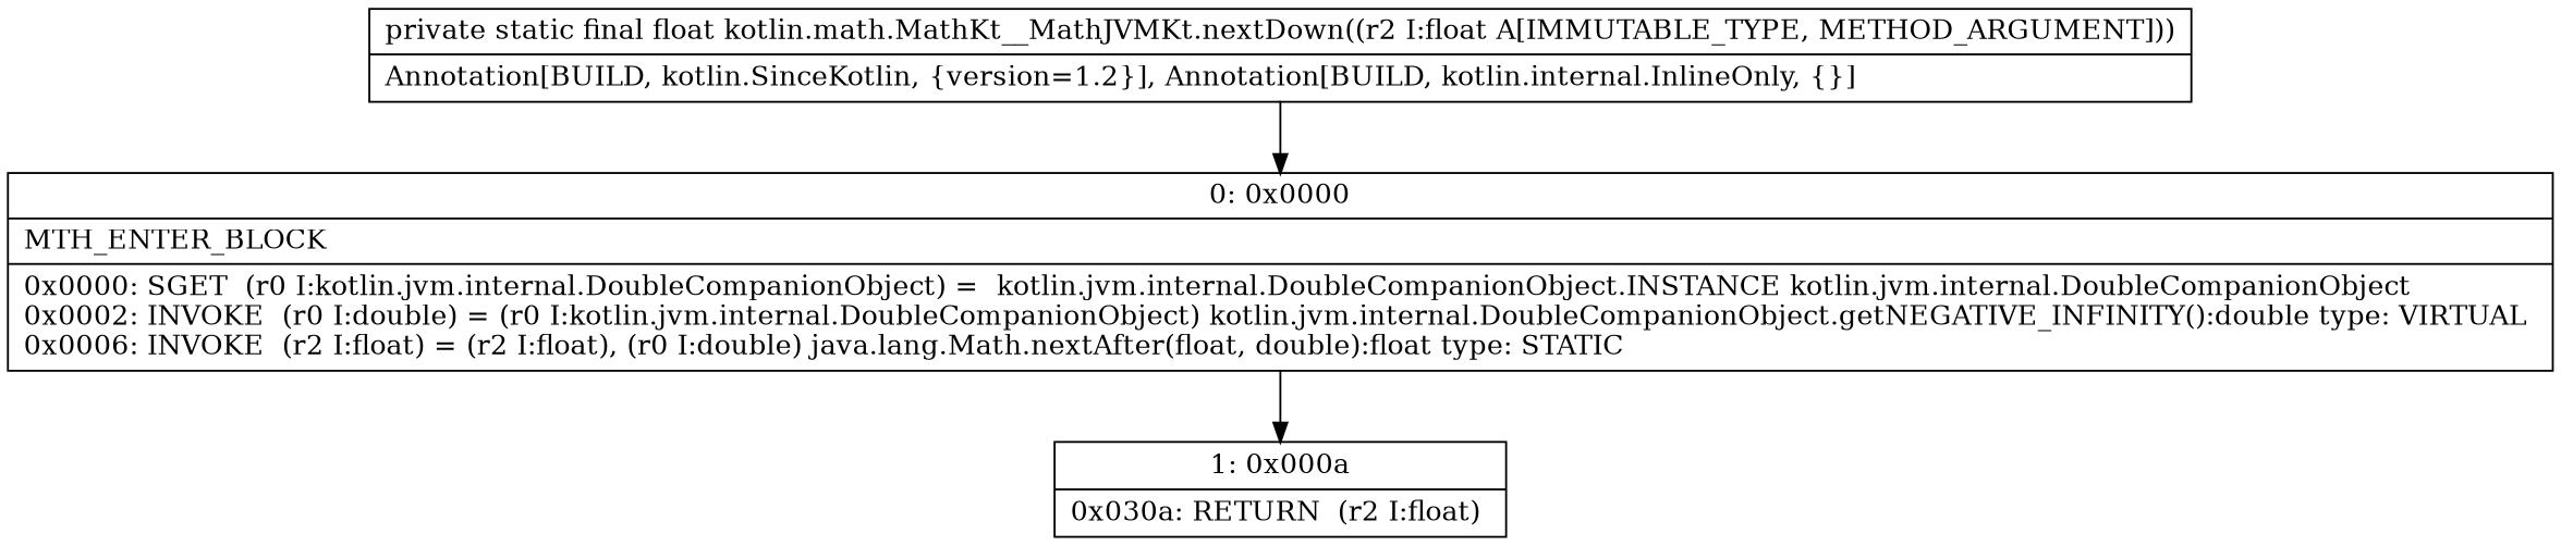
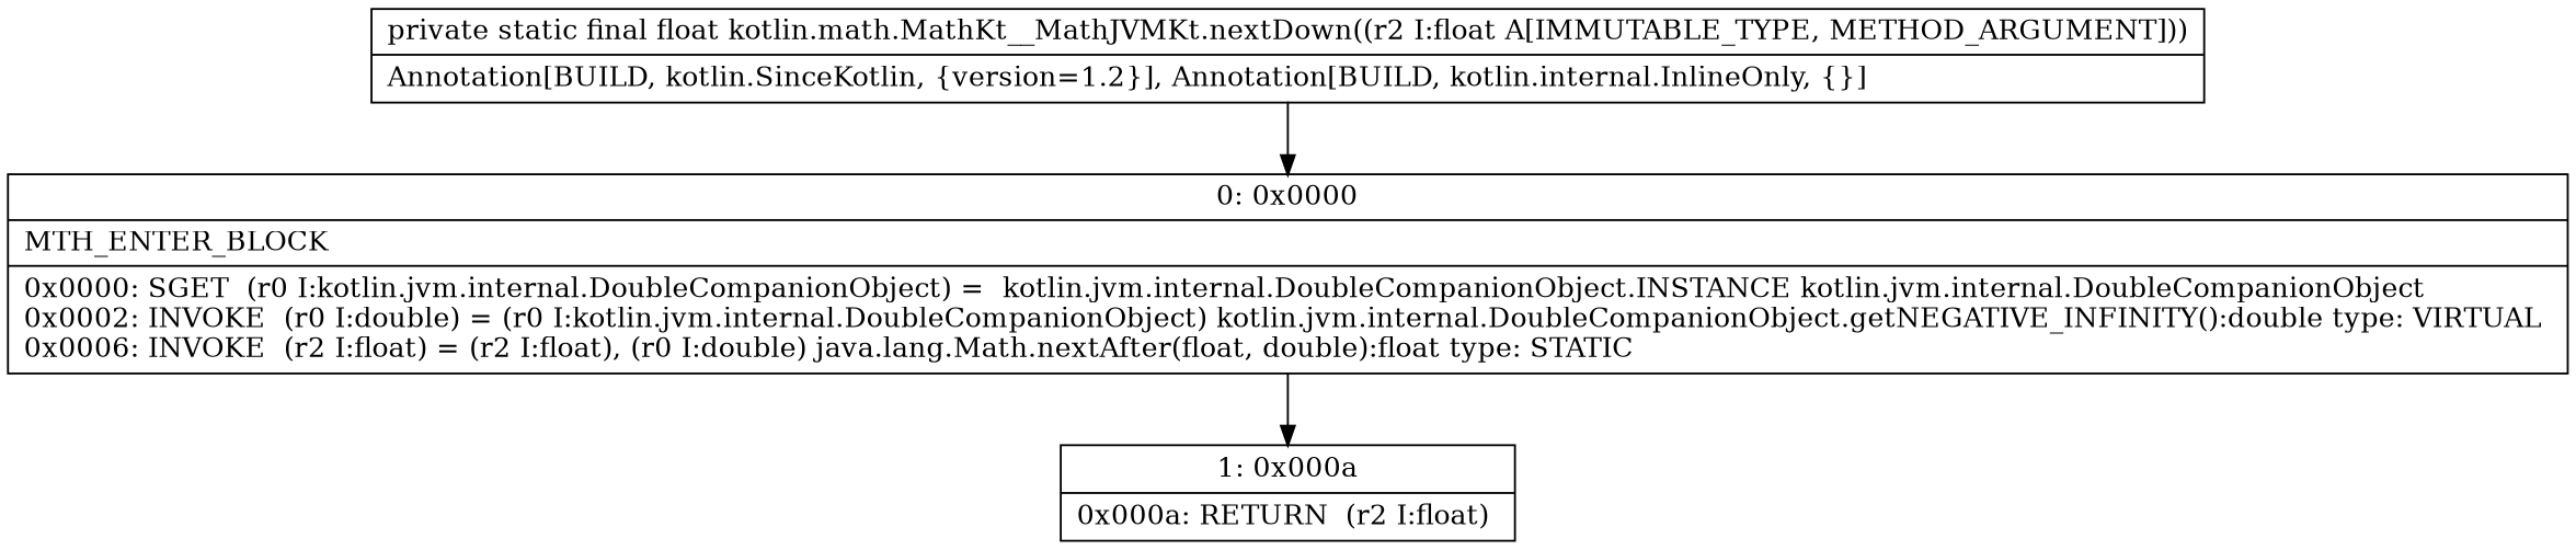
  digraph {
    node [shape=record]
    n1 [label="{0\:\ 0x0000|MTH_ENTER_BLOCK\l|0x0000: SGET  (r0 I:kotlin.jvm.internal.DoubleCompanionObject) =  kotlin.jvm.internal.DoubleCompanionObject.INSTANCE kotlin.jvm.internal.DoubleCompanionObject \l0x0002: INVOKE  (r0 I:double) = (r0 I:kotlin.jvm.internal.DoubleCompanionObject) kotlin.jvm.internal.DoubleCompanionObject.getNEGATIVE_INFINITY():double type: VIRTUAL \l0x0006: INVOKE  (r2 I:float) = (r2 I:float), (r0 I:double) java.lang.Math.nextAfter(float, double):float type: STATIC \l}"]
-   n2 [label="{1\:\ 0x000a|0x030a: RETURN  (r2 I:float) \l}"]
+   n2 [label="{1\:\ 0x000a|0x000a: RETURN  (r2 I:float) \l}"]
    n3 [label="{private static final float kotlin.math.MathKt__MathJVMKt.nextDown((r2 I:float A[IMMUTABLE_TYPE, METHOD_ARGUMENT]))  | Annotation[BUILD, kotlin.SinceKotlin, \{version=1.2\}], Annotation[BUILD, kotlin.internal.InlineOnly, \{\}]\l}"]
    n1 -> n2
    n3 -> n1
  }
